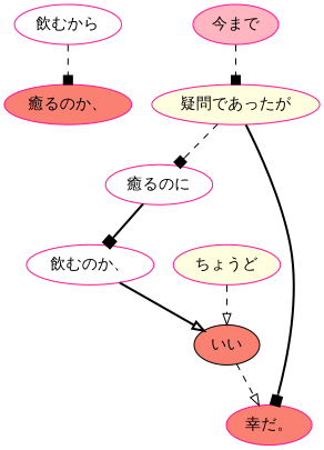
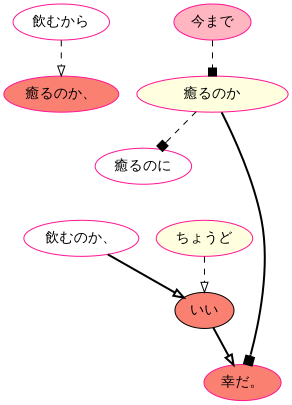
  digraph {
    fontname=Roboto
    node [color=deeppink fillcolor=white fontname=Roboto style=filled]
    edge [arrowhead=box fontname=Roboto style=dashed]
    n1 [label="飲むから"]
    n2 [fillcolor=salmon label="癒るのか、"]
    n3 [label="癒るのに"]
    n4 [label="飲むのか、"]
    n5 [color=black fillcolor=salmon label="いい"]
    n6 [fillcolor=salmon label="幸だ。"]
    n7 [fillcolor=lightpink label="今まで"]
-   n8 [fillcolor=lightyellow label="疑問であったが"]
+   n8 [fillcolor=lightyellow label="癒るのか"]
    n9 [fillcolor=lightyellow label="ちょうど"]
-   n1 -> n2
-   n3 -> n4 [style=bold]
+   n1 -> n2 [arrowhead=onormal]
    n4 -> n5 [arrowhead=onormal style=bold]
-   n5 -> n6 [arrowhead=onormal]
+   n5 -> n6 [arrowhead=onormal style=bold]
    n7 -> n8
    n8 -> n3
    n8 -> n6 [style=bold]
    n9 -> n5 [arrowhead=onormal]
  }
